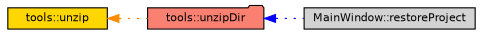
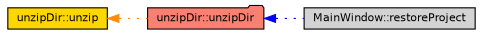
  digraph {
    rankdir=LR
    node [color=black fontname=Helvetica fontsize=10 shape=box style=filled]
    edge [dir=back fontname=Helvetica fontsize=10 labelfontname=Helvetica labelfontsize=10 style=dotted]
-   n1 [fillcolor=gold fontcolor=black height=0.2 label="tools::unzip" width=0.4]
-   n2 [fillcolor=salmon height=0.2 label="tools::unzipDir" shape=folder width=0.4]
+   n1 [fillcolor=gold fontcolor=black height=0.2 label="unzipDir::unzip" width=0.4]
+   n2 [fillcolor=salmon height=0.2 label="unzipDir::unzipDir" shape=folder width=0.4]
    n3 [fillcolor=lightgrey height=0.2 label="MainWindow::restoreProject" width=0.4]
    n1 -> n2 [color=darkorange]
    n2 -> n3 [color=blue]
  }
